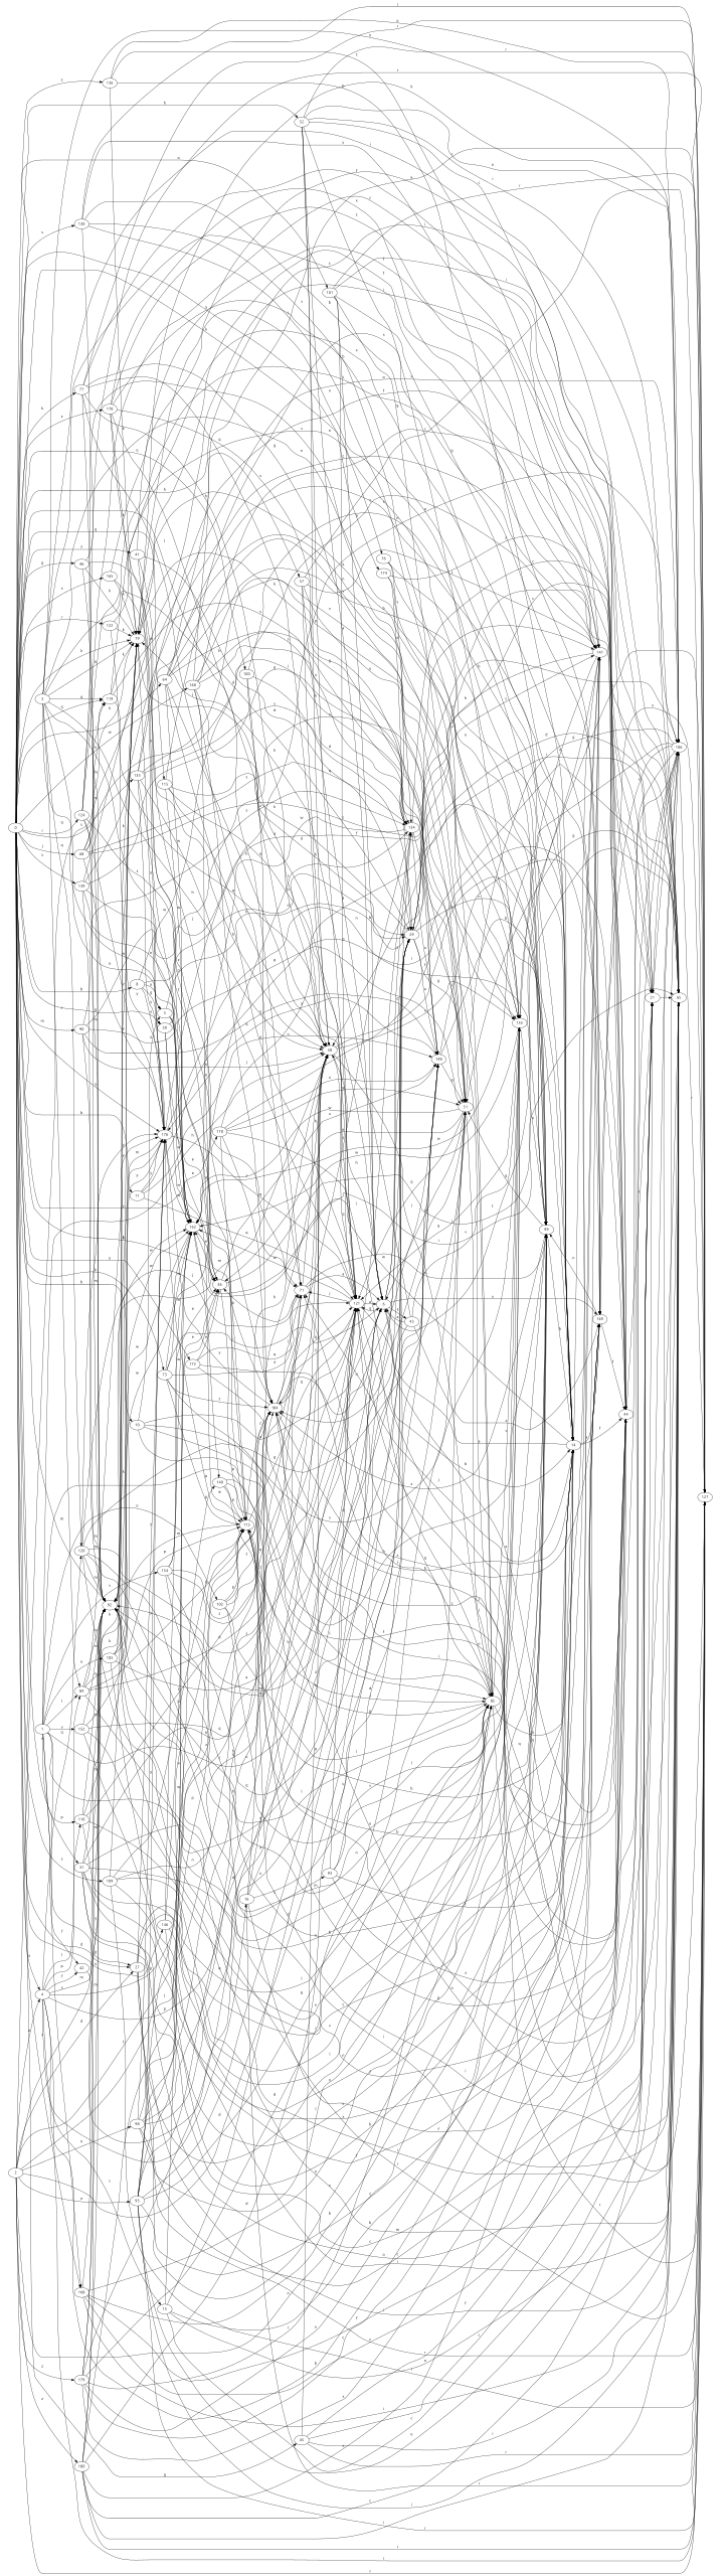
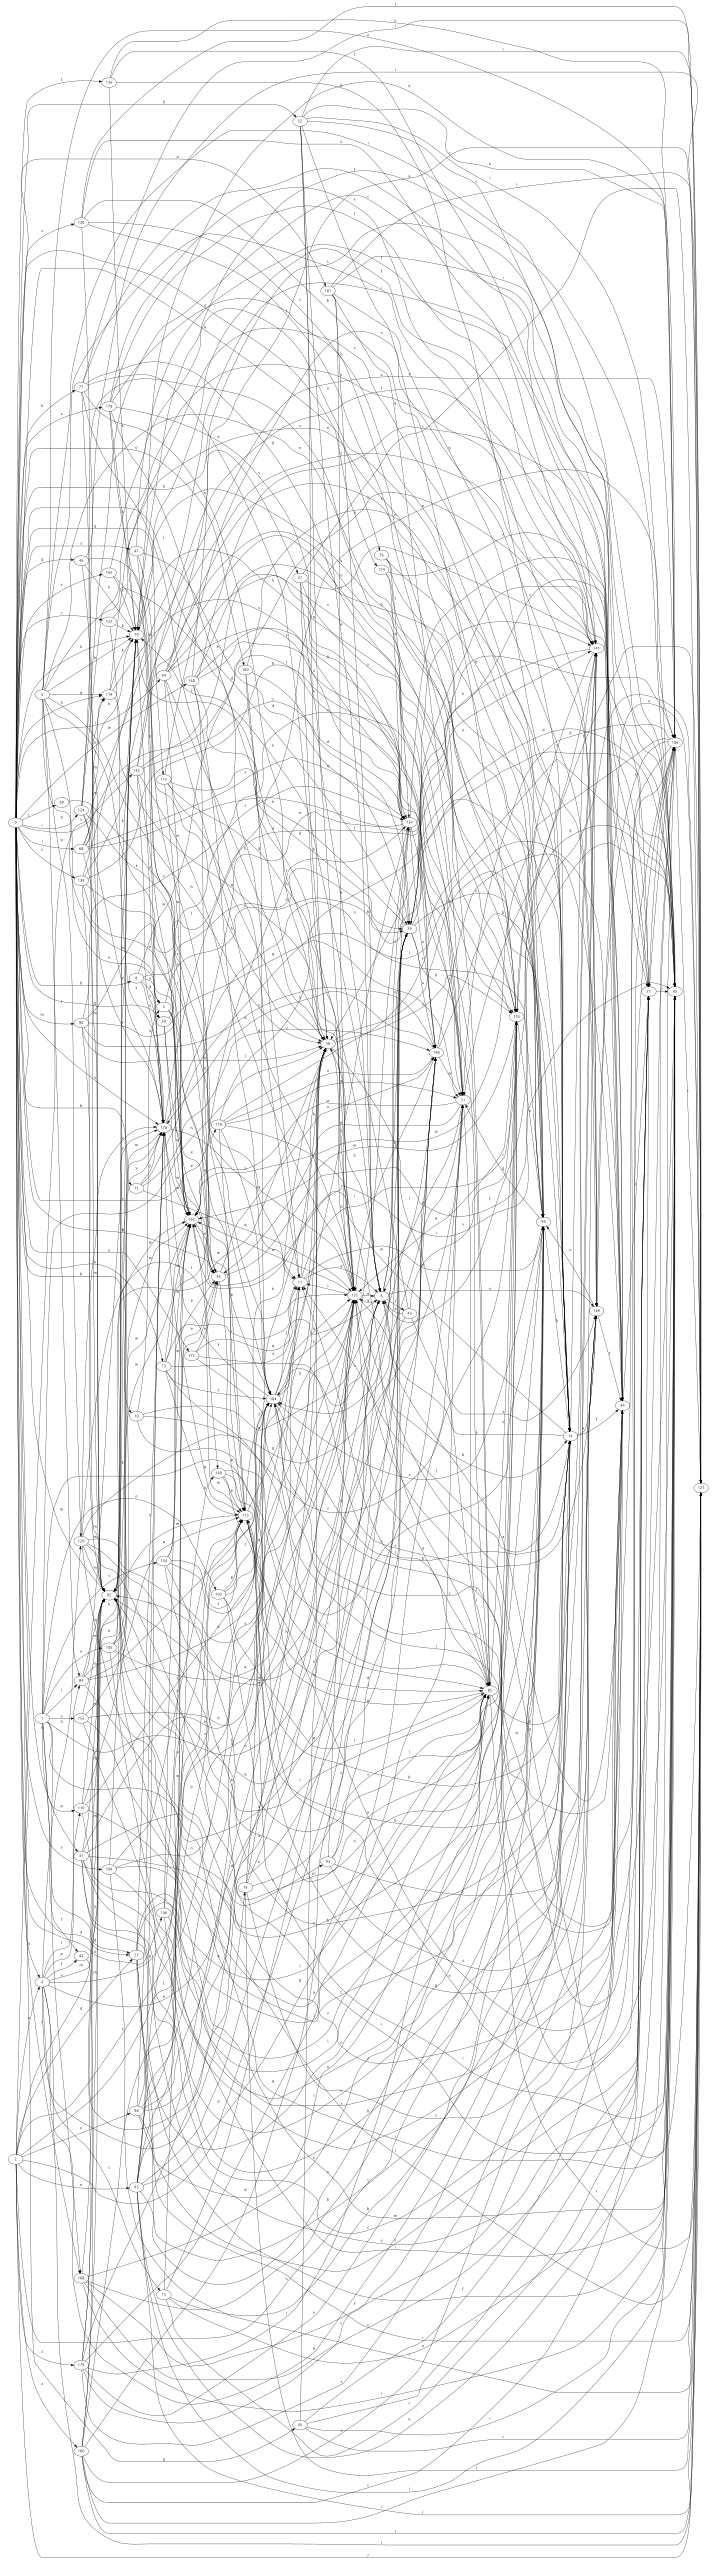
  strict digraph {
    fontname=Ubuntu
    rankdir=LR
    node [fontname=Ubuntu]
    edge [fontname=Ubuntu]
    0
    4
    8
    10
    11
    27
    31
    36
    41
    45
    46
    50
    52
    57
    64
    68
+   69
    71
    73
    76
    77
    79
    90
    92
    100
    101
    115
    119
    122
    124
    n31 [label=109]
    130
    133
    136
    139
    146
    160
    165
    168
    170
    172
    174
    176
    178
    42
    84
    110
    29
    127
    120
    14
    15
    16
    113
    5
    141
    155
    6
    44
    85
    148
    65
    121
    99
    21
    58
    106
    162
    134
    169
    51
    184
    1
    93
    102
    105
    152
    154
    2
    95
    98
    140
    179
    180
    3
    43
    0 -> 4 [label=a]
    0 -> 8 [label=b]
    0 -> 10 [label=b]
    0 -> 11 [label=b]
    0 -> 27 [label=d]
    0 -> 31 [label=e]
    0 -> 36 [label=e]
    0 -> 41 [label=f]
    0 -> 45 [label=g]
    0 -> 46 [label=g]
    0 -> 50 [label=g]
    0 -> 52 [label=h]
    0 -> 57 [label=h]
    0 -> 64 [label=i]
    0 -> 68 [label=j]
+   0 -> 69 [label=j]
    0 -> 71 [label=j]
    0 -> 73 [label=k]
    0 -> 76 [label=k]
    0 -> 77 [label=k]
    0 -> 79 [label=k]
    0 -> 90 [label=m]
    0 -> 92 [label=m]
    0 -> 100 [label=o]
    0 -> 101 [label=o]
    0 -> 115 [label=q]
    0 -> 119 [label=q]
    0 -> 122 [label=r]
    0 -> 124 [label=r]
    0 -> n31 [label=s]
    0 -> 130 [label=s]
    0 -> 133 [label=s]
    0 -> 136 [label=t]
    0 -> 139 [label=t]
    0 -> 146 [label=u]
    0 -> 160 [label=w]
    0 -> 165 [label=x]
    0 -> 168 [label=x]
    0 -> 170 [label=y]
    0 -> 172 [label=y]
    0 -> 174 [label=y]
    0 -> 176 [label=y]
    0 -> 178 [label=z]
    4 -> 92 [label=m]
    4 -> 42 [label=f]
    4 -> 84 [label=l]
    4 -> 110 [label=p]
    4 -> 29 [label=d]
    4 -> 127 [label=r]
    4 -> 120 [label=q]
    4 -> 14 [label=b]
    4 -> 15 [label=c]
    4 -> 16 [label=c]
    4 -> 113 [label=p]
    8 -> 50 [label=g]
    8 -> 176 [label=y]
    8 -> 5 [label=a]
    8 -> 141 [label=t]
    8 -> 155 [label=v]
    10 -> 5 [label=a]
    10 -> 155 [label=v]
    10 -> 6 [label=a]
-   10 -> 44 [label=f]
    10 -> 85 [label=l]
    11 -> 176 [label=y]
    11 -> 148 [label=u]
    11 -> 65 [label=i]
    11 -> 121 [label=q]
    27 -> 176 [label=y]
    27 -> 127 [label=r]
    27 -> 155 [label=v]
    27 -> 85 [label=l]
    27 -> 99 [label=n]
    27 -> 21 [label=c]
    31 -> 92 [label=m]
    31 -> 141 [label=t]
    31 -> 85 [label=l]
    31 -> 148 [label=u]
    31 -> 65 [label=i]
    31 -> 21 [label=c]
    31 -> 58 [label=h]
    31 -> 106 [label=o]
    36 -> 113 [label=p]
    36 -> 148 [label=u]
    36 -> 65 [label=i]
    41 -> 176 [label=y]
    41 -> 29 [label=d]
    41 -> 44 [label=f]
    41 -> 58 [label=h]
    45 -> 127 [label=r]
    45 -> 44 [label=f]
    45 -> 65 [label=i]
    45 -> 21 [label=c]
    45 -> 58 [label=h]
    46 -> 71 [label=j]
    46 -> 79 [label=k]
    46 -> 92 [label=m]
    46 -> 155 [label=v]
    50 -> 36 [label=e]
    50 -> 14 [label=b]
    50 -> 162 [label=w]
    52 -> 127 [label=r]
    52 -> 155 [label=v]
    52 -> 6 [label=a]
    52 -> 65 [label=i]
    52 -> 121 [label=q]
    52 -> 21 [label=c]
    52 -> 58 [label=h]
    52 -> 106 [label=o]
    57 -> 127 [label=r]
    57 -> 141 [label=t]
    57 -> 6 [label=a]
    57 -> 148 [label=u]
    57 -> 58 [label=h]
    64 -> 155 [label=v]
    64 -> 65 [label=i]
    64 -> 121 [label=q]
    64 -> 58 [label=h]
    64 -> 162 [label=w]
    64 -> 134 [label=s]
    64 -> 169 [label=x]
    64 -> 51 [label=g]
    68 -> 79 [label=k]
    68 -> 119 [label=u]
    68 -> 176 [label=y]
    68 -> 141 [label=t]
    68 -> 85 [label=l]
    68 -> 106 [label=o]
    68 -> 134 [label=s]
-   71 -> 36 [label=r]
+   69 -> 184 [label=z]
+   71 -> 127 [label=r]
    71 -> 6 [label=a]
    71 -> 99 [label=n]
    71 -> 58 [label=h]
    73 -> 71 [label=j]
    73 -> 113 [label=p]
    73 -> 6 [label=a]
    73 -> 85 [label=l]
    73 -> 162 [label=w]
    73 -> 134 [label=s]
    73 -> 184 [label=z]
    76 -> 14 [label=b]
    76 -> 99 [label=n]
    76 -> 134 [label=s]
    77 -> 71 [label=j]
    77 -> 92 [label=m]
    77 -> 127 [label=r]
    77 -> 44 [label=f]
    77 -> 121 [label=q]
    77 -> 58 [label=h]
    77 -> 51 [label=g]
    79 -> 176 [label=y]
    79 -> 44 [label=f]
    90 -> 92 [label=m]
    90 -> 44 [label=f]
    90 -> 148 [label=u]
    90 -> 58 [label=h]
    90 -> 134 [label=s]
    90 -> 51 [label=g]
    92 -> 79 [label=k]
    92 -> 44 [label=f]
    92 -> 85 [label=l]
    92 -> 65 [label=i]
    92 -> 162 [label=w]
    100 -> 29 [label=d]
    100 -> 99 [label=n]
    100 -> 58 [label=h]
    100 -> 184 [label=z]
    101 -> 127 [label=r]
    101 -> 14 [label=b]
    101 -> 6 [label=a]
    101 -> 65 [label=i]
    101 -> 121 [label=q]
    101 -> 51 [label=g]
    115 -> 6 [label=a]
    115 -> 121 [label=q]
    115 -> 58 [label=h]
    115 -> 162 [label=w]
    115 -> 169 [label=x]
    119 -> 79 [label=k]
    119 -> 121 [label=q]
    119 -> 134 [label=s]
    119 -> 169 [label=x]
    122 -> 79 [label=k]
    122 -> 176 [label=y]
    122 -> 99 [label=n]
    124 -> 92 [label=m]
    124 -> 176 [label=y]
    124 -> 127 [label=r]
    124 -> 141 [label=t]
    124 -> 21 [label=c]
    124 -> 184 [label=z]
    n31 -> 79 [label=k]
    n31 -> 127 [label=r]
    n31 -> 113 [label=p]
    n31 -> 85 [label=l]
    n31 -> 121 [label=q]
    n31 -> 99 [label=n]
    130 -> 92 [label=m]
    130 -> 127 [label=r]
    130 -> 14 [label=b]
    130 -> 141 [label=t]
    130 -> 155 [label=v]
    130 -> 85 [label=l]
    133 -> 176 [label=y]
    133 -> 155 [label=v]
    133 -> 44 [label=f]
    133 -> 121 [label=q]
    133 -> 99 [label=n]
    133 -> 162 [label=w]
    133 -> 134 [label=s]
    136 -> 79 [label=k]
    136 -> 14 [label=b]
    136 -> 141 [label=t]
    136 -> 106 [label=o]
    139 -> 36 [label=e]
    139 -> 92 [label=m]
    139 -> 141 [label=t]
    139 -> 65 [label=i]
    139 -> 51 [label=g]
    139 -> 184 [label=z]
    146 -> 36 [label=e]
    146 -> 14 [label=b]
    146 -> 85 [label=l]
    146 -> 162 [label=w]
    160 -> 36 [label=e]
    160 -> 71 [label=j]
    160 -> 29 [label=d]
    160 -> 127 [label=r]
    160 -> 14 [label=b]
    160 -> 148 [label=u]
    160 -> 21 [label=c]
    160 -> 51 [label=g]
    165 -> 79 [label=k]
    165 -> 113 [label=p]
    165 -> 99 [label=n]
    168 -> 92 [label=m]
    168 -> 14 [label=b]
    168 -> 44 [label=f]
    168 -> 65 [label=i]
    168 -> 99 [label=n]
    168 -> 21 [label=c]
    170 -> 113 [label=p]
    170 -> 44 [label=f]
    170 -> 85 [label=l]
    170 -> 148 [label=u]
    170 -> 106 [label=o]
    170 -> 51 [label=g]
    170 -> 184 [label=z]
    172 -> 36 [label=e]
    172 -> 65 [label=i]
    172 -> 121 [label=q]
    172 -> 169 [label=x]
    174 -> 29 [label=d]
    174 -> 155 [label=v]
    174 -> 44 [label=f]
    176 -> 92 [label=m]
    176 -> 113 [label=p]
    176 -> 121 [label=q]
    176 -> 99 [label=n]
    176 -> 106 [label=o]
    176 -> 162 [label=w]
    178 -> 79 [label=k]
    178 -> 14 [label=b]
    178 -> 141 [label=t]
    178 -> 58 [label=h]
    178 -> 162 [label=w]
    178 -> 134 [label=s]
    178 -> 169 [label=x]
    42 -> 148 [label=u]
    84 -> 92 [label=m]
    84 -> 176 [label=y]
    84 -> 121 [label=q]
    84 -> 99 [label=n]
    84 -> 58 [label=h]
    84 -> 162 [label=w]
    110 -> 92 [label=m]
    110 -> 99 [label=n]
    110 -> 162 [label=w]
    110 -> 169 [label=x]
    110 -> 184 [label=z]
    29 -> 79 [label=k]
    29 -> 92 [label=m]
    29 -> 141 [label=t]
    29 -> 148 [label=u]
    29 -> 65 [label=i]
    29 -> 99 [label=n]
    29 -> 21 [label=c]
    29 -> 51 [label=g]
    127 -> 121 [label=q]
    127 -> 169 [label=x]
    120 -> 71 [label=j]
    120 -> 92 [label=m]
    120 -> 176 [label=y]
    120 -> 127 [label=r]
    120 -> 14 [label=b]
    120 -> 65 [label=i]
    120 -> 134 [label=s]
    120 -> 51 [label=g]
    14 -> 71 [label=j]
    14 -> 141 [label=t]
    14 -> 6 [label=a]
    14 -> 44 [label=f]
    14 -> 162 [label=w]
    14 -> 169 [label=x]
    15 -> 29 [label=d]
    15 -> 14 [label=b]
    15 -> 21 [label=c]
    15 -> 106 [label=o]
    15 -> 162 [label=w]
    16 -> 127 [label=r]
    16 -> 6 [label=a]
    16 -> 44 [label=f]
    16 -> 148 [label=u]
    16 -> 58 [label=h]
    16 -> 184 [label=z]
    113 -> 92 [label=m]
    113 -> 14 [label=b]
    113 -> 85 [label=l]
    113 -> 65 [label=i]
    113 -> 121 [label=q]
    113 -> 162 [label=w]
    113 -> 184 [label=z]
    5 -> 36 [label=e]
    5 -> 29 [label=d]
    5 -> 113 [label=p]
    5 -> 162 [label=w]
    141 -> 155 [label=v]
    141 -> 58 [label=h]
    155 -> 92 [label=m]
    155 -> 127 [label=r]
    155 -> 121 [label=q]
    155 -> 99 [label=n]
    155 -> 162 [label=w]
    6 -> 29 [label=d]
    6 -> 141 [label=t]
    6 -> 121 [label=q]
    6 -> 58 [label=h]
    6 -> 134 [label=s]
    6 -> 169 [label=x]
    6 -> 43 [label=f]
    44 -> 113 [label=p]
    44 -> 6 [label=a]
    44 -> 21 [label=c]
    44 -> 184 [label=z]
    85 -> 71 [label=j]
    85 -> 127 [label=r]
    85 -> 14 [label=b]
    85 -> 113 [label=p]
    85 -> 155 [label=v]
    85 -> 121 [label=q]
    148 -> 176 [label=y]
    148 -> 14 [label=b]
    148 -> 44 [label=f]
    148 -> 51 [label=g]
    65 -> 79 [label=k]
    65 -> 92 [label=m]
    65 -> 29 [label=d]
    65 -> 121 [label=q]
    65 -> 51 [label=g]
    121 -> 71 [label=j]
    121 -> 14 [label=b]
    121 -> 6 [label=a]
    121 -> 162 [label=w]
    121 -> 184 [label=z]
    99 -> 79 [label=k]
    99 -> 14 [label=b]
    99 -> 51 [label=g]
    99 -> 184 [label=z]
    21 -> 65 [label=i]
    21 -> 106 [label=l]
    58 -> 92 [label=m]
    58 -> 14 [label=b]
    58 -> 155 [label=v]
    58 -> 85 [label=l]
    58 -> 121 [label=q]
    106 -> 79 [label=k]
    106 -> 127 [label=r]
    106 -> 21 [label=c]
    106 -> 162 [label=w]
    106 -> 169 [label=x]
    106 -> 51 [label=g]
    106 -> 184 [label=z]
    162 -> 36 [label=e]
    162 -> 65 [label=i]
    134 -> 79 [label=k]
    134 -> 85 [label=l]
    134 -> 148 [label=u]
    134 -> 21 [label=c]
    134 -> 162 [label=w]
    169 -> 44 [label=f]
    169 -> 99 [label=n]
    51 -> 36 [label=e]
    51 -> 6 [label=a]
    51 -> 85 [label=l]
-   51 -> 121 [label=q]
+   148 -> 121 [label=q]
    51 -> 162 [label=w]
    51 -> 184 [label=z]
    184 -> 71 [label=j]
    184 -> 176 [label=y]
    184 -> 14 [label=b]
    184 -> 148 [label=u]
    184 -> 121 [label=q]
    184 -> 106 [label=o]
    184 -> 134 [label=s]
    1 -> 27 [label=d]
    1 -> 168 [label=x]
    1 -> 42 [label=f]
    1 -> 84 [label=l]
    1 -> 110 [label=p]
    1 -> 148 [label=u]
    1 -> 58 [label=h]
    1 -> 106 [label=o]
    1 -> 93 [label=n]
    1 -> 102 [label=o]
    1 -> 105 [label=o]
    1 -> 152 [label=v]
    1 -> 154 [label=v]
    93 -> 29 [label=d]
    93 -> 141 [label=t]
    93 -> 85 [label=l]
    93 -> 121 [label=q]
    93 -> 169 [label=x]
    102 -> 113 [label=p]
    102 -> 155 [label=v]
    102 -> 85 [label=l]
    102 -> 58 [label=h]
    102 -> 184 [label=z]
    105 -> 79 [label=k]
    105 -> 176 [label=y]
    105 -> 6 [label=a]
    105 -> 65 [label=i]
    105 -> 162 [label=w]
    152 -> 92 [label=m]
    152 -> 113 [label=p]
    152 -> 141 [label=t]
    152 -> 44 [label=f]
    152 -> 121 [label=q]
    154 -> 36 [label=e]
    154 -> 121 [label=q]
    154 -> 99 [label=n]
    154 -> 162 [label=w]
    154 -> 51 [label=g]
    154 -> 184 [label=z]
    2 -> 4 [label=a]
    2 -> 27 [label=d]
    2 -> 71 [label=j]
    2 -> 119 [label=q]
    2 -> 176 [label=y]
    2 -> 29 [label=d]
    2 -> 127 [label=r]
    2 -> 99 [label=n]
    2 -> 95 [label=n]
    2 -> 98 [label=n]
    2 -> 140 [label=t]
    2 -> 179 [label=z]
    2 -> 180 [label=z]
    95 -> 36 [label=e]
    95 -> 71 [label=j]
    95 -> 176 [label=y]
    95 -> 127 [label=r]
    95 -> 113 [label=p]
    95 -> 155 [label=v]
    95 -> 65 [label=i]
    95 -> 58 [label=h]
    95 -> 106 [label=o]
    95 -> 134 [label=s]
    95 -> 51 [label=g]
    98 -> 176 [label=y]
    98 -> 141 [label=t]
    98 -> 6 [label=a]
    98 -> 85 [label=l]
    98 -> 121 [label=q]
    98 -> 58 [label=h]
    98 -> 184 [label=z]
    140 -> 14 [label=b]
    140 -> 113 [label=p]
    140 -> 99 [label=n]
    140 -> 106 [label=o]
    179 -> 79 [label=k]
    179 -> 92 [label=m]
    179 -> 141 [label=t]
    179 -> 85 [label=l]
    179 -> 121 [label=q]
    179 -> 99 [label=n]
    179 -> 169 [label=x]
    179 -> 51 [label=g]
    180 -> 79 [label=k]
    180 -> 92 [label=m]
    180 -> 29 [label=d]
    180 -> 127 [label=r]
    180 -> 113 [label=p]
    180 -> 65 [label=i]
    180 -> 21 [label=c]
    180 -> 169 [label=x]
    3 -> 79 [label=k]
    3 -> 119 [label=q]
    3 -> 84 [label=l]
    3 -> 29 [label=d]
    3 -> 120 [label=q]
    3 -> 5 [label=a]
    3 -> 141 [label=t]
    3 -> 65 [label=i]
    3 -> 99 [label=n]
    3 -> 58 [label=h]
    3 -> 106 [label=o]
    3 -> 162 [label=w]
    3 -> 140 [label=t]
    43 -> 79 [label=k]
    43 -> 92 [label=m]
    43 -> 155 [label=v]
    43 -> 6 [label=a]
    43 -> 169 [label=x]
  }
